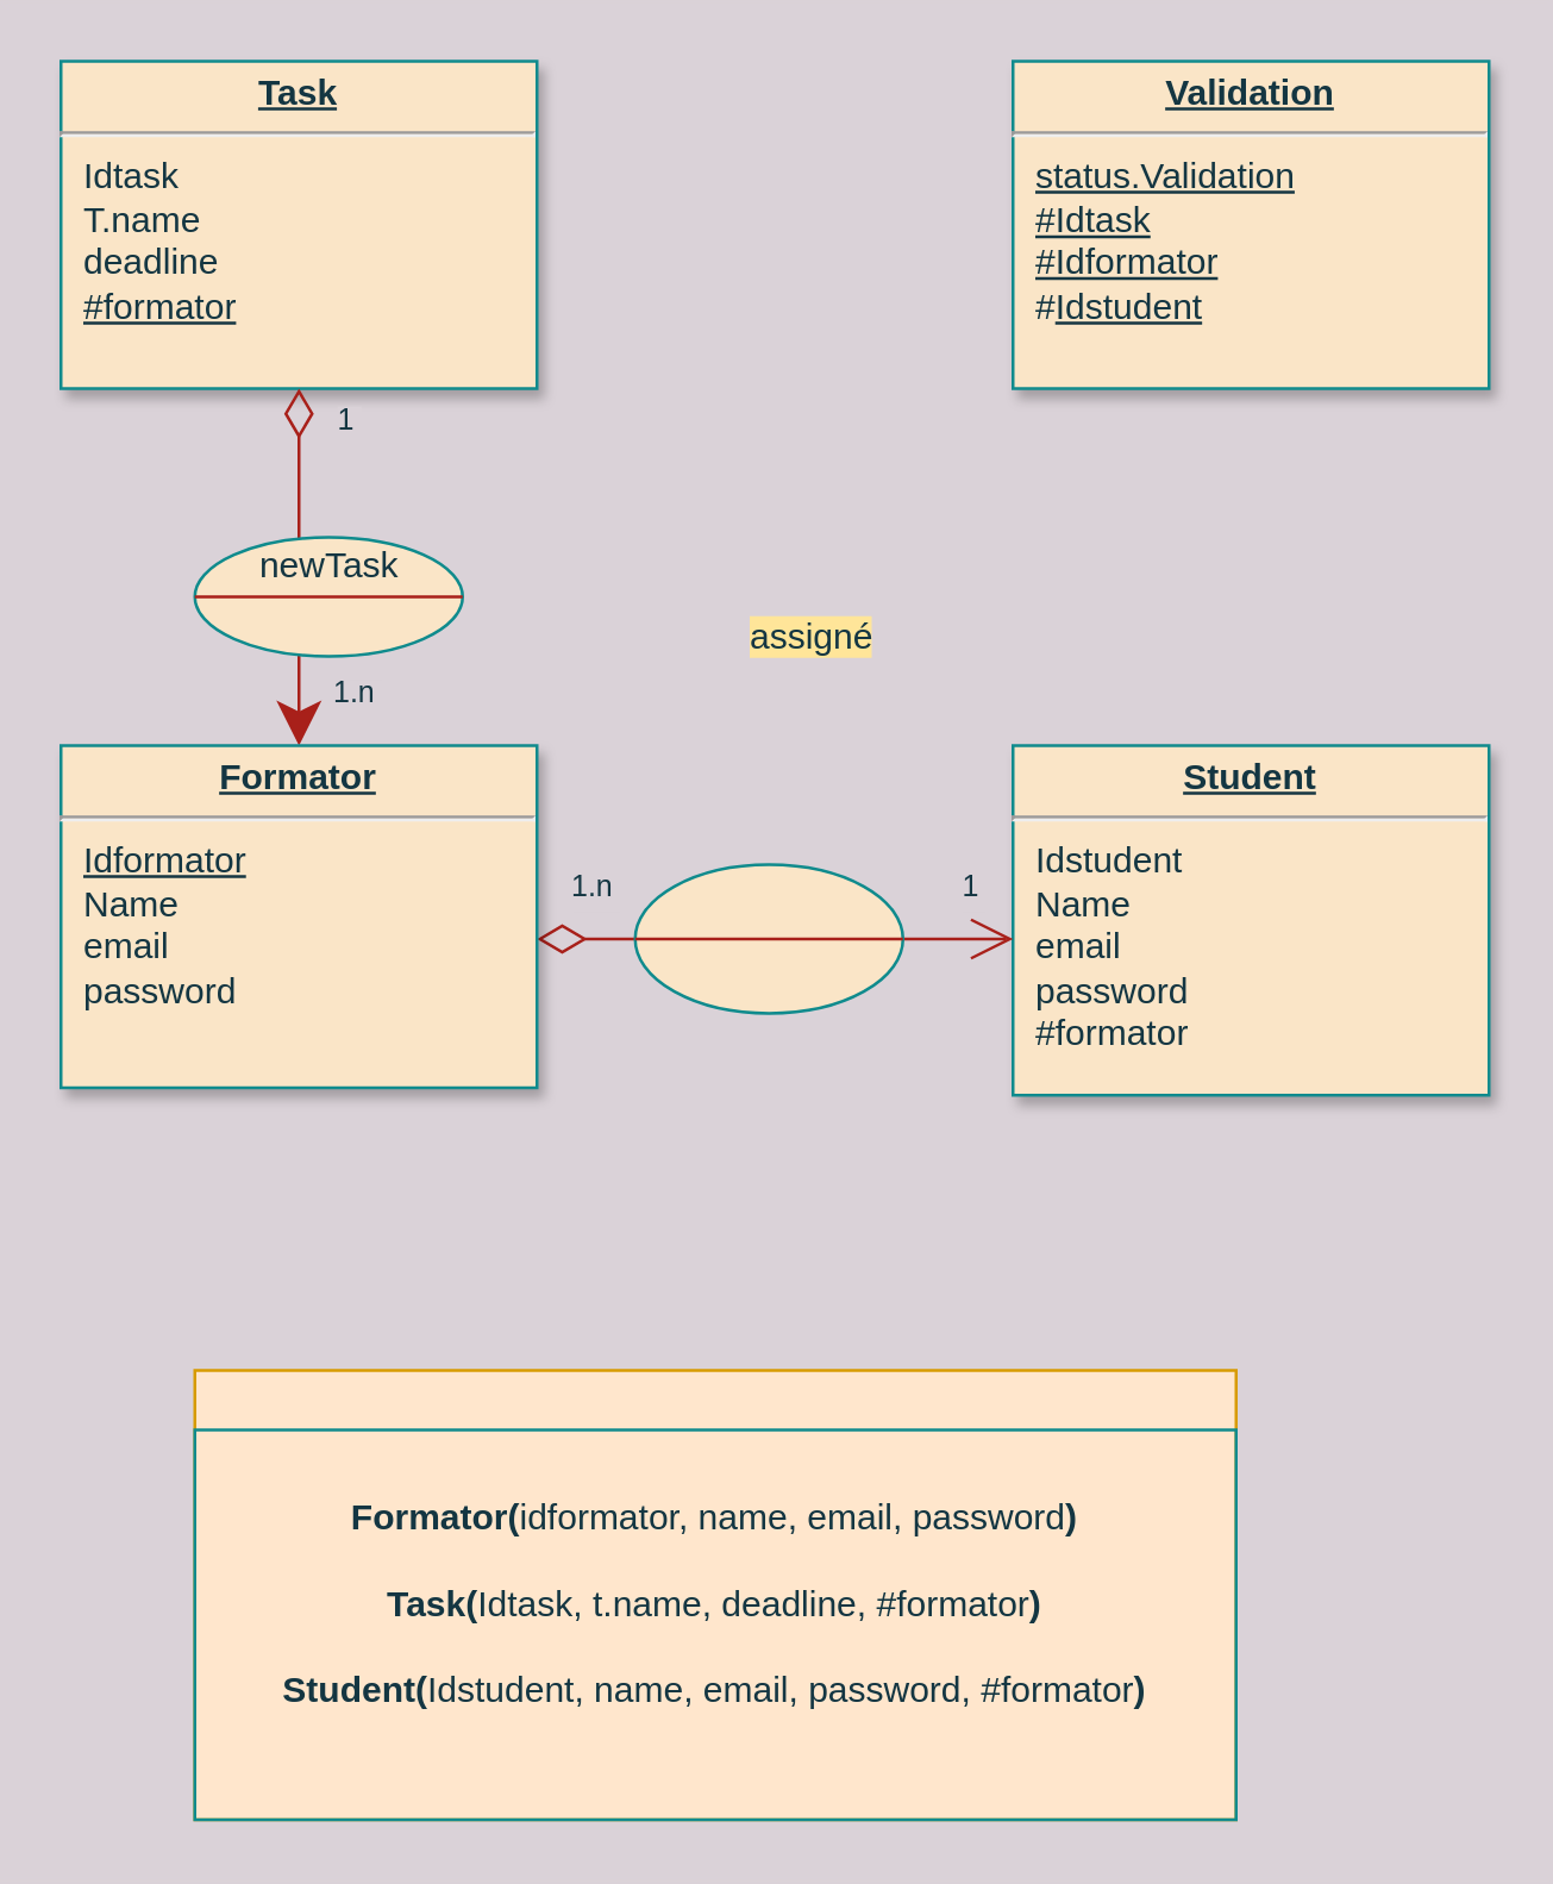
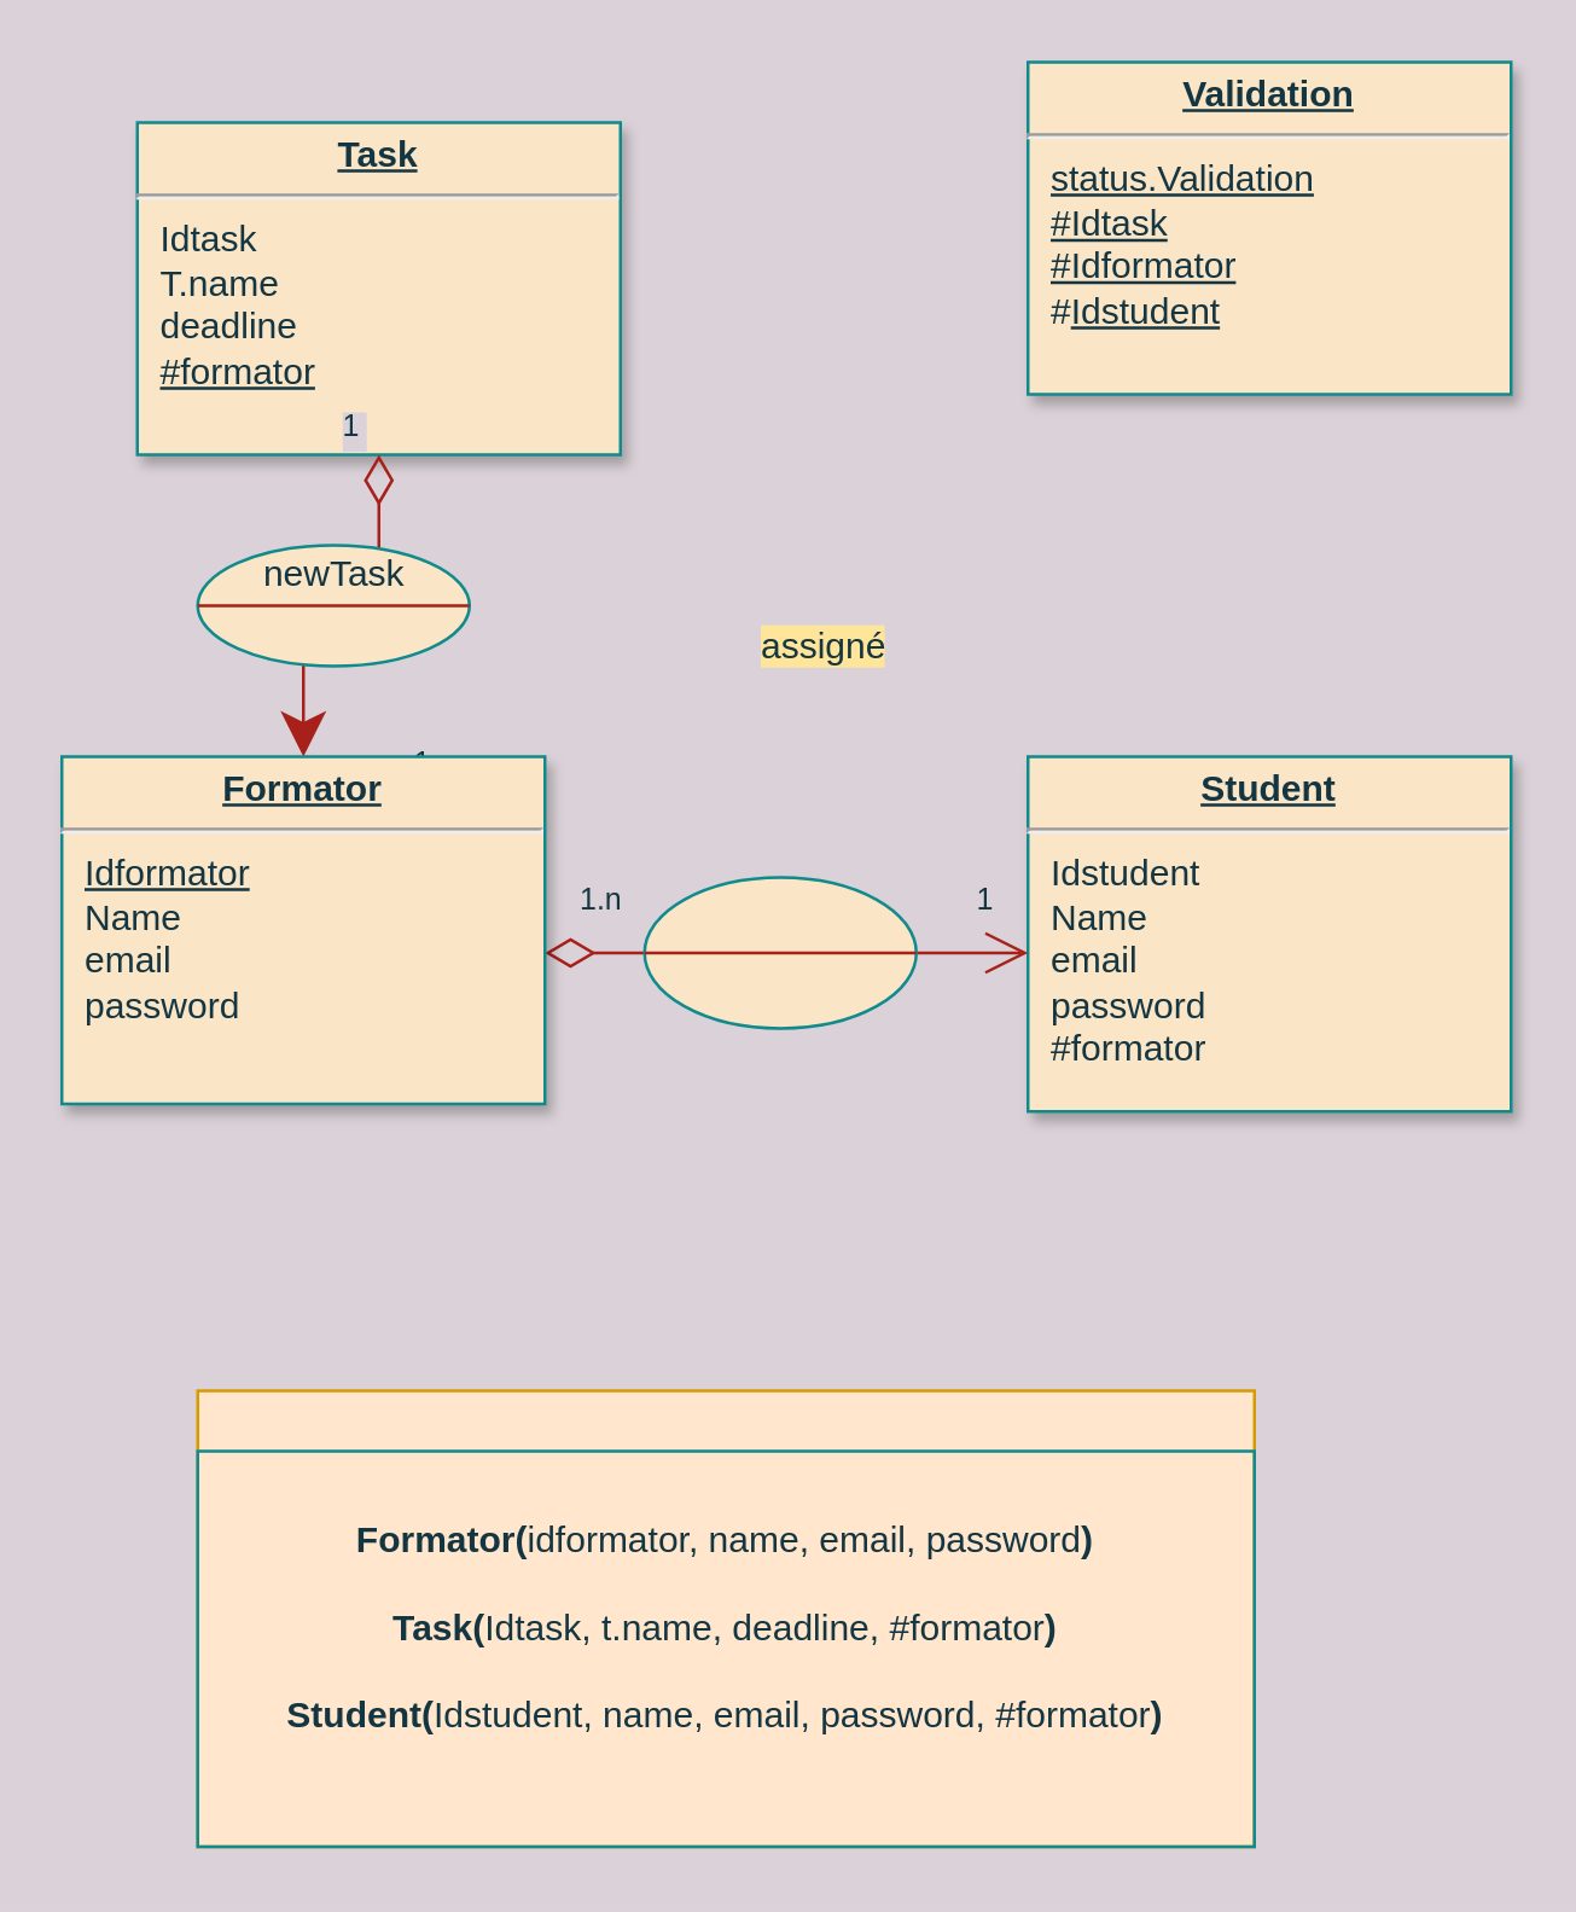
  <mxCell id="0" />
  <mxCell id="1" parent="0" />
  <mxCell id="2" value="&lt;p style=&quot;margin: 0px ; margin-top: 4px ; text-align: center ; text-decoration: underline&quot;&gt;&lt;b&gt;Student&lt;/b&gt;&lt;/p&gt;&lt;hr&gt;&lt;p style=&quot;margin: 0px ; margin-left: 8px&quot;&gt;Idstudent&lt;/p&gt;&lt;p style=&quot;margin: 0px ; margin-left: 8px&quot;&gt;Name&lt;/p&gt;&lt;p style=&quot;margin: 0px ; margin-left: 8px&quot;&gt;email&lt;/p&gt;&lt;p style=&quot;margin: 0px ; margin-left: 8px&quot;&gt;password&lt;/p&gt;&lt;p style=&quot;margin: 0px ; margin-left: 8px&quot;&gt;#formator&lt;/p&gt;" style="verticalAlign=top;align=left;overflow=fill;fontSize=12;fontFamily=Helvetica;html=1;strokeColor=#0F8B8D;shadow=1;fillColor=#FAE5C7;fontColor=#143642;" parent="1" vertex="1"><mxGeometry x="340" y="250" width="160" height="117.5" as="geometry" /></mxCell>
- <mxCell id="3" value="&lt;p style=&quot;margin: 0px ; margin-top: 4px ; text-align: center ; text-decoration: underline&quot;&gt;&lt;strong&gt;Task&lt;/strong&gt;&lt;/p&gt;&lt;hr&gt;&lt;p style=&quot;margin: 0px ; margin-left: 8px&quot;&gt;Idtask&lt;/p&gt;&lt;p style=&quot;margin: 0px ; margin-left: 8px&quot;&gt;T.name&lt;/p&gt;&lt;p style=&quot;margin: 0px ; margin-left: 8px&quot;&gt;deadline&lt;/p&gt;&lt;p style=&quot;margin: 0px ; margin-left: 8px&quot;&gt;&lt;u&gt;#formator&lt;/u&gt;&lt;/p&gt;" style="verticalAlign=top;align=left;overflow=fill;fontSize=12;fontFamily=Helvetica;html=1;strokeColor=#0F8B8D;shadow=1;fillColor=#FAE5C7;fontColor=#143642;" parent="1" vertex="1"><mxGeometry x="20" y="20" width="160" height="110" as="geometry" /></mxCell>
+ <mxCell id="3" value="&lt;p style=&quot;margin: 0px ; margin-top: 4px ; text-align: center ; text-decoration: underline&quot;&gt;&lt;strong&gt;Task&lt;/strong&gt;&lt;/p&gt;&lt;hr&gt;&lt;p style=&quot;margin: 0px ; margin-left: 8px&quot;&gt;Idtask&lt;/p&gt;&lt;p style=&quot;margin: 0px ; margin-left: 8px&quot;&gt;T.name&lt;/p&gt;&lt;p style=&quot;margin: 0px ; margin-left: 8px&quot;&gt;deadline&lt;/p&gt;&lt;p style=&quot;margin: 0px ; margin-left: 8px&quot;&gt;&lt;u&gt;#formator&lt;/u&gt;&lt;/p&gt;" style="verticalAlign=top;align=left;overflow=fill;fontSize=12;fontFamily=Helvetica;html=1;strokeColor=#0F8B8D;shadow=1;fillColor=#FAE5C7;fontColor=#143642;" parent="1" vertex="1"><mxGeometry x="45" y="40" width="160" height="110" as="geometry" /></mxCell>
  <mxCell id="4" value="" style="endArrow=open;endSize=12;startArrow=diamondThin;startSize=14;startFill=0;edgeStyle=orthogonalEdgeStyle;strokeColor=#A8201A;fontColor=#143642;labelBackgroundColor=#DAD2D8;" parent="1" edge="1"><mxGeometry x="519.36" y="205" as="geometry"><mxPoint x="180" y="315" as="sourcePoint" /><mxPoint x="340" y="315" as="targetPoint" /><Array as="points"><mxPoint x="340" y="315" /></Array></mxGeometry></mxCell>
  <mxCell id="5" value="1.n" style="resizable=0;align=left;verticalAlign=top;fontSize=10;strokeColor=#0F8B8D;shadow=1;fillColor=#FAE5C7;fontColor=#143642;labelBackgroundColor=#DAD2D8;" parent="4" connectable="0" vertex="1"><mxGeometry x="-1" relative="1" as="geometry"><mxPoint x="10" y="-30" as="offset" /></mxGeometry></mxCell>
  <mxCell id="6" value="1" style="resizable=0;align=right;verticalAlign=top;fontSize=10;strokeColor=#0F8B8D;shadow=1;fillColor=#FAE5C7;fontColor=#143642;labelBackgroundColor=#DAD2D8;" parent="4" connectable="0" vertex="1"><mxGeometry x="1" relative="1" as="geometry"><mxPoint x="-10.0" y="-30.0" as="offset" /></mxGeometry></mxCell>
  <mxCell id="7" value="" style="endArrow=classic;endSize=12;startArrow=diamondThin;startSize=14;startFill=0;edgeStyle=orthogonalEdgeStyle;strokeColor=#A8201A;fontColor=#143642;labelBackgroundColor=#DAD2D8;" parent="1" source="3" target="10" edge="1"><mxGeometry x="620" y="340" as="geometry"><mxPoint x="420" y="300" as="sourcePoint" /><mxPoint x="580" y="300" as="targetPoint" /></mxGeometry></mxCell>
  <mxCell id="8" value="1.n" style="resizable=0;align=left;verticalAlign=top;fontSize=10;strokeColor=#0F8B8D;shadow=1;fillColor=#FAE5C7;fontColor=#143642;labelBackgroundColor=#DAD2D8;" parent="7" connectable="0" vertex="1"><mxGeometry x="-1" relative="1" as="geometry"><mxPoint x="10" y="90" as="offset" /></mxGeometry></mxCell>
  <mxCell id="9" value="1" style="resizable=0;align=right;verticalAlign=top;fontSize=10;strokeColor=#0F8B8D;shadow=1;fillColor=#FAE5C7;fontColor=#143642;labelBackgroundColor=#DAD2D8;" parent="7" connectable="0" vertex="1"><mxGeometry x="1" relative="1" as="geometry"><mxPoint x="20" y="-121.67" as="offset" /></mxGeometry></mxCell>
  <mxCell id="10" value="&lt;p style=&quot;margin: 0px ; margin-top: 4px ; text-align: center ; text-decoration: underline&quot;&gt;&lt;b&gt;Formator&lt;/b&gt;&lt;/p&gt;&lt;hr&gt;&lt;p style=&quot;margin: 0px ; margin-left: 8px&quot;&gt;&lt;u&gt;Idformator&lt;/u&gt;&lt;/p&gt;&lt;p style=&quot;margin: 0px ; margin-left: 8px&quot;&gt;Name&lt;/p&gt;&lt;p style=&quot;margin: 0px ; margin-left: 8px&quot;&gt;email&lt;/p&gt;&lt;p style=&quot;margin: 0px ; margin-left: 8px&quot;&gt;password&lt;/p&gt;&lt;p style=&quot;margin: 0px ; margin-left: 8px&quot;&gt;&lt;br&gt;&lt;/p&gt;" style="verticalAlign=top;align=left;overflow=fill;fontSize=12;fontFamily=Helvetica;html=1;strokeColor=#0F8B8D;shadow=1;fillColor=#FAE5C7;fontColor=#143642;" parent="1" vertex="1"><mxGeometry x="20" y="250" width="160" height="115" as="geometry" /></mxCell>
  <mxCell id="11" value=":" style="text;html=1;align=center;verticalAlign=middle;resizable=0;points=[];autosize=1;fontColor=#143642;" parent="1" vertex="1"><mxGeometry x="100" y="544" width="20" height="20" as="geometry" /></mxCell>
  <mxCell id="12" value="" style="html=1;whiteSpace=wrap;container=1;collapsible=0;childLayout=tableLayout;fillColor=#ffe6cc;strokeColor=#d79b00;" parent="1" vertex="1"><mxGeometry x="65" y="460" width="350" height="151" as="geometry" /></mxCell>
  <mxCell id="13" value="" style="html=1;whiteSpace=wrap;collapsible=0;dropTarget=0;pointerEvents=0;fillColor=none;strokeColor=none;points=[[0,0.5],[1,0.5]];portConstraint=eastwest;fontColor=#143642;" parent="12" vertex="1"><mxGeometry width="350" height="20" as="geometry" /></mxCell>
  <mxCell id="14" value="" style="html=1;whiteSpace=wrap;collapsible=0;dropTarget=0;pointerEvents=0;fillColor=none;strokeColor=none;points=[[0,0.5],[1,0.5]];portConstraint=eastwest;fontColor=#143642;" parent="12" vertex="1"><mxGeometry y="20" width="350" height="131" as="geometry" /></mxCell>
  <mxCell id="15" value="&lt;b&gt;Formator(&lt;/b&gt;idformator, name, email, password&lt;b&gt;)&lt;br&gt;&lt;br&gt;&lt;/b&gt;&lt;b&gt;Task(&lt;/b&gt;&lt;span&gt;Idtask, t.name, deadline, #formator&lt;/span&gt;&lt;b&gt;)&lt;/b&gt;&lt;b&gt;&lt;br&gt;&lt;br&gt;&lt;/b&gt;&lt;b&gt;Student(&lt;/b&gt;&lt;span&gt;Idstudent, name, email, password, #formator&lt;/span&gt;&lt;b&gt;)&lt;/b&gt;&lt;b&gt;&lt;br&gt;&lt;br&gt;&lt;/b&gt;" style="shape=partialRectangle;html=1;whiteSpace=wrap;connectable=0;fillColor=none;strokeColor=#0F8B8D;fontColor=#143642;" parent="14" vertex="1"><mxGeometry width="350" height="131" as="geometry" /></mxCell>
  <mxCell id="16" value="" style="ellipse;whiteSpace=wrap;html=1;fillColor=#FAE5C7;strokeColor=#0F8B8D;fontColor=#143642;" parent="1" vertex="1"><mxGeometry x="213" y="290" width="90" height="50" as="geometry" /></mxCell>
  <mxCell id="17" value="" style="endArrow=none;html=1;entryX=0;entryY=0.5;entryDx=0;entryDy=0;exitX=1;exitY=0.5;exitDx=0;exitDy=0;strokeColor=#A8201A;fontColor=#143642;labelBackgroundColor=#DAD2D8;" parent="1" source="16" target="16" edge="1"><mxGeometry width="50" height="50" relative="1" as="geometry"><mxPoint x="190" y="190" as="sourcePoint" /><mxPoint x="240" y="240" as="targetPoint" /><Array as="points" /></mxGeometry></mxCell>
  <mxCell id="18" value="" style="ellipse;whiteSpace=wrap;html=1;fillColor=#FAE5C7;strokeColor=#0F8B8D;fontColor=#143642;" parent="1" vertex="1"><mxGeometry x="65" y="180" width="90" height="40" as="geometry" /></mxCell>
  <mxCell id="19" value="newTask" style="text;html=1;align=center;verticalAlign=middle;resizable=0;points=[];autosize=1;fontColor=#143642;" parent="1" vertex="1"><mxGeometry x="80" y="180" width="60" height="20" as="geometry" /></mxCell>
  <mxCell id="20" value="" style="endArrow=none;html=1;exitX=1;exitY=0.5;exitDx=0;exitDy=0;strokeColor=#A8201A;fontColor=#143642;entryX=0;entryY=0.5;entryDx=0;entryDy=0;labelBackgroundColor=#DAD2D8;" parent="1" source="18" target="18" edge="1"><mxGeometry width="50" height="50" relative="1" as="geometry"><mxPoint x="155" y="200" as="sourcePoint" /><mxPoint x="90" y="200" as="targetPoint" /><Array as="points" /></mxGeometry></mxCell>
  <mxCell id="21" value="&lt;span style=&quot;color: rgb(20 , 54 , 66) ; font-family: &amp;#34;helvetica&amp;#34; ; font-size: 12px ; font-style: normal ; font-weight: 400 ; letter-spacing: normal ; text-align: center ; text-indent: 0px ; text-transform: none ; word-spacing: 0px ; display: inline ; float: none ; background-color: rgb(255 , 229 , 153)&quot;&gt;assigné&lt;/span&gt;" style="text;whiteSpace=wrap;html=1;fontColor=#143642;" parent="1" vertex="1"><mxGeometry x="250" y="200" width="40" height="10" as="geometry" /></mxCell>
  <mxCell id="22" value="&lt;p style=&quot;margin: 0px ; margin-top: 4px ; text-align: center ; text-decoration: underline&quot;&gt;&lt;b&gt;Validation&lt;/b&gt;&lt;/p&gt;&lt;hr&gt;&lt;p style=&quot;margin: 0px ; margin-left: 8px&quot;&gt;&lt;u&gt;status.Validation&lt;/u&gt;&lt;/p&gt;&lt;p style=&quot;margin: 0px ; margin-left: 8px&quot;&gt;&lt;span&gt;&lt;u&gt;#Idtask&lt;/u&gt;&lt;/span&gt;&lt;/p&gt;&lt;p style=&quot;margin: 0px ; margin-left: 8px&quot;&gt;&lt;u&gt;#Idformator&lt;/u&gt;&lt;/p&gt;&lt;p style=&quot;margin: 0px ; margin-left: 8px&quot;&gt;#&lt;u&gt;Idstudent&lt;/u&gt;&lt;/p&gt;" style="verticalAlign=top;align=left;overflow=fill;fontSize=12;fontFamily=Helvetica;html=1;strokeColor=#0F8B8D;shadow=1;fillColor=#FAE5C7;fontColor=#143642;" parent="1" vertex="1"><mxGeometry x="340" y="20" width="160" height="110" as="geometry" /></mxCell>
